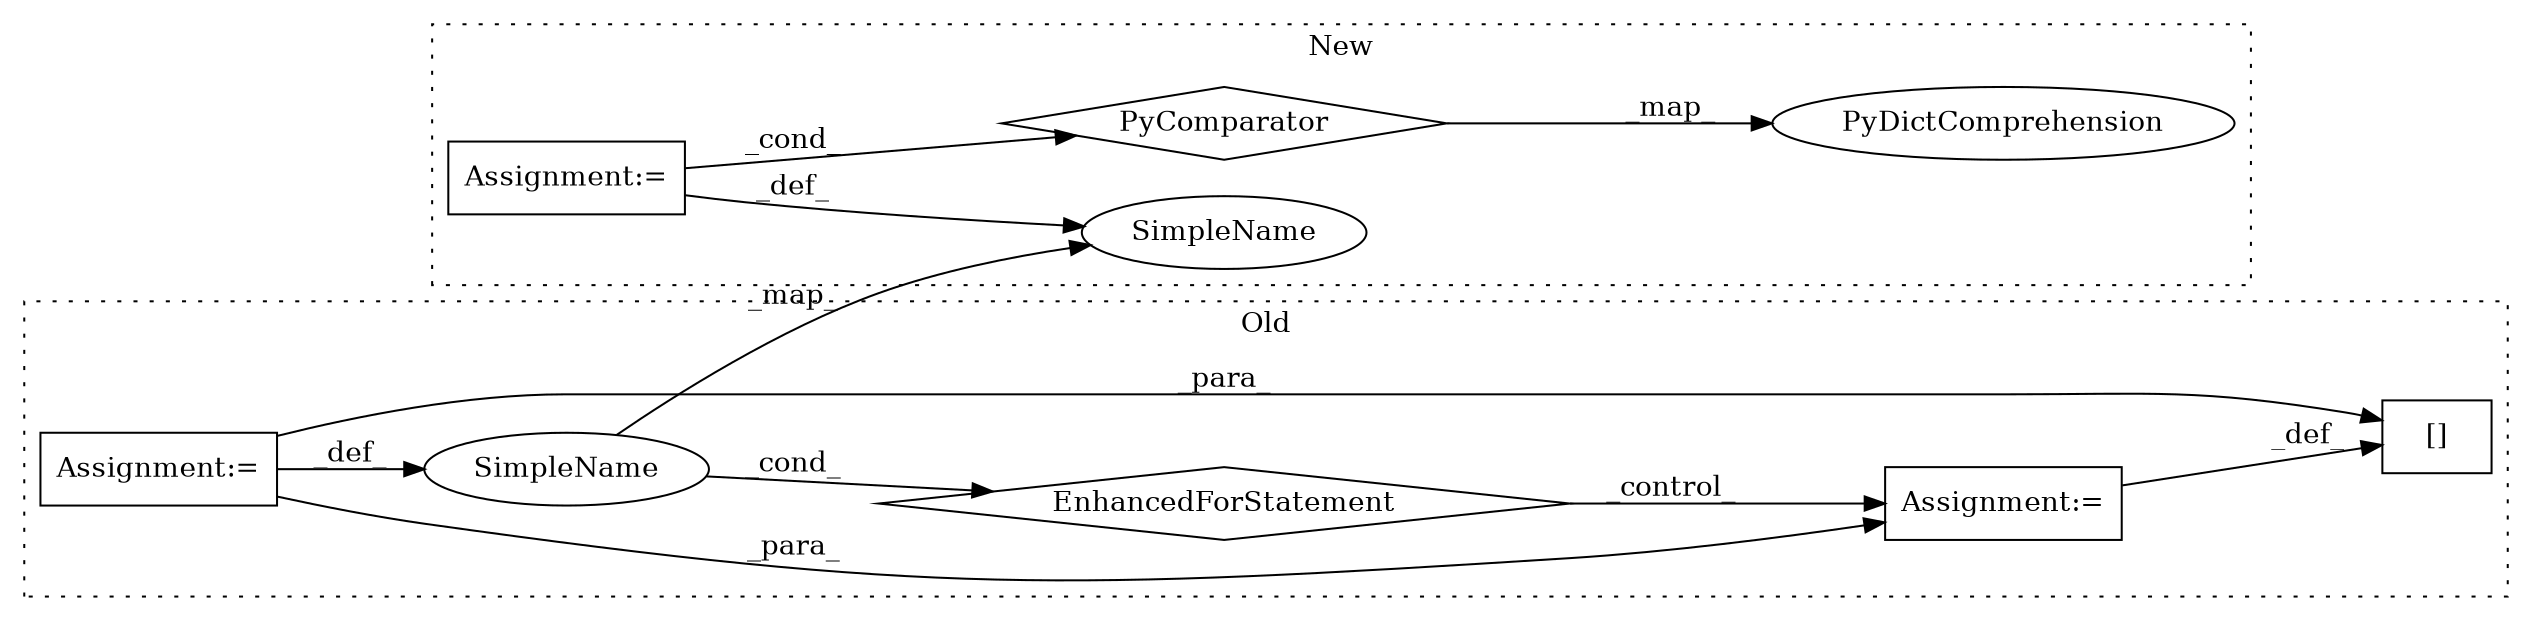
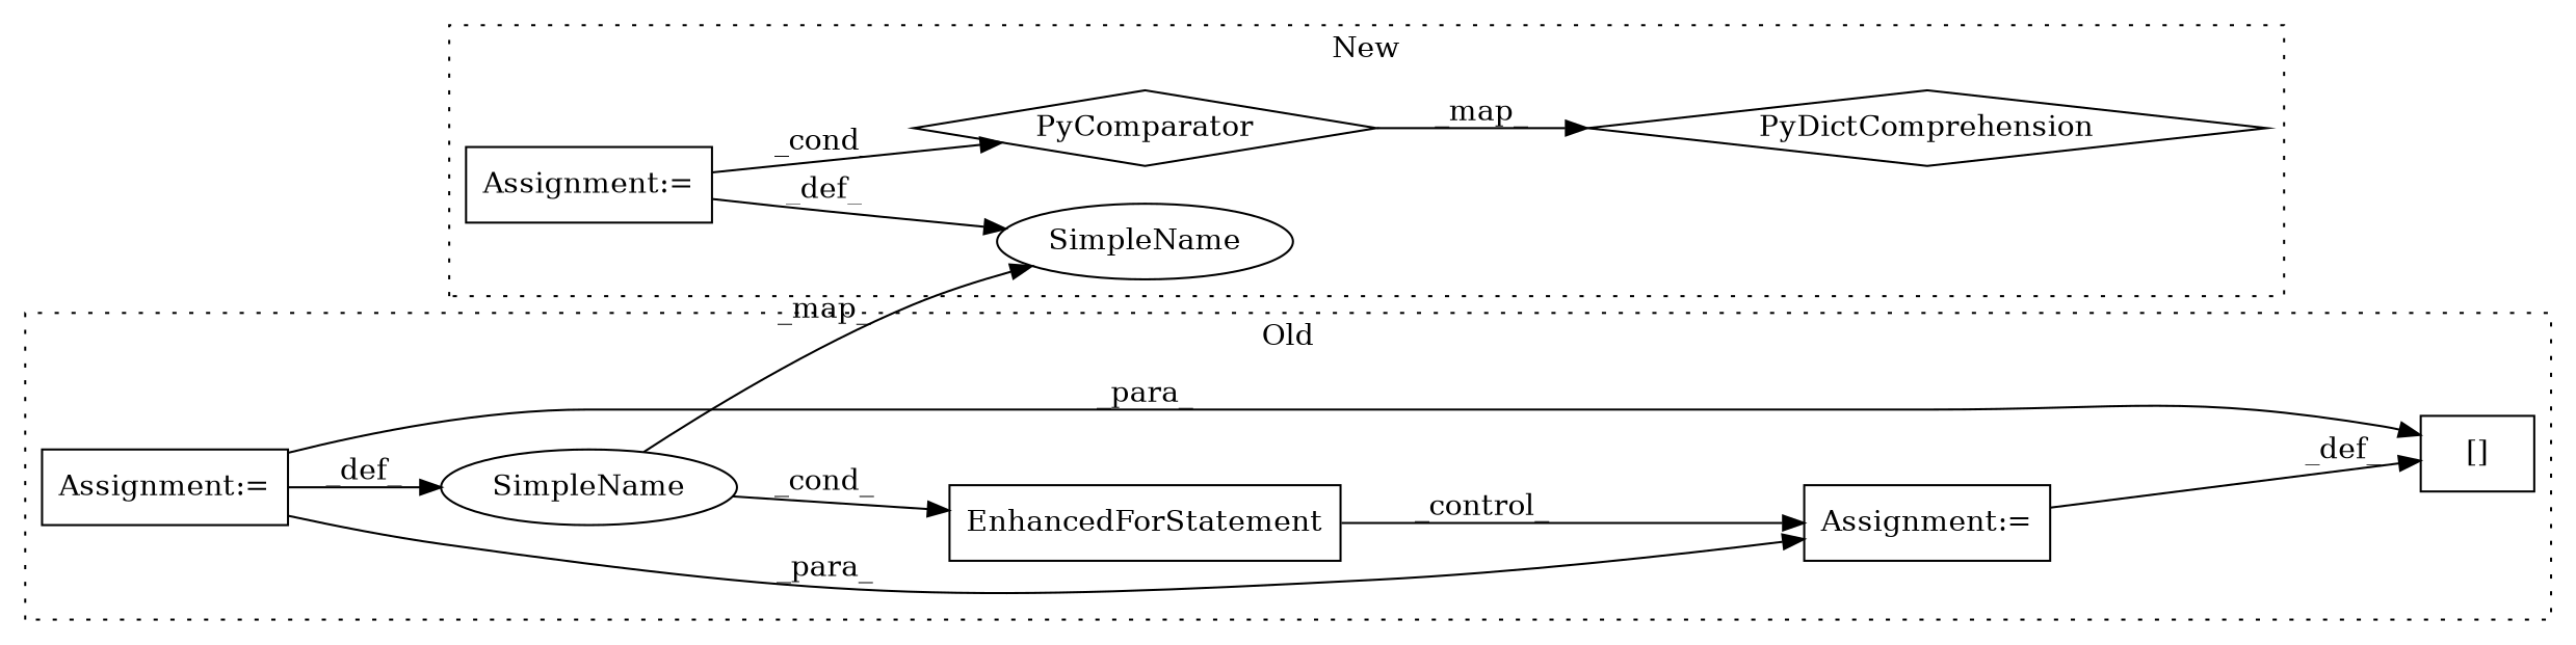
  digraph {
    rankdir=LR
    node [a=7 l="66,2" s="1574,1669" shape=box]
-   n1 [a=70 label=EnhancedForStatement shape=diamond]
+   n1 [a=70 label=EnhancedForStatement]
    n2 [label="Assignment:="]
    n3 [l=12 label="Assignment:=" s=1926]
    n4 [a=42 l=10 label=SimpleName s=1644 shape=ellipse]
    n5 [a=2 l="20,1" label="[]" s="1900,1925"]
-   n6 [a=110 l=174 label=PyDictComprehension s=1585 shape=ellipse]
+   n6 [a=110 l=174 label=PyDictComprehension s=1585 shape=diamond]
    n7 [l=33 label="Assignment:=" s=1718]
    n8 [a=113 l=33 label=PyComparator s=1718 shape=diamond]
    n9 [a=42 l=6 label=SimpleName s=1721 shape=ellipse]
    subgraph cluster_1 {
      label=Old
      style=dotted
      n1
      n2
      n3
      n4
      n5
    }
    subgraph cluster_2 {
      label=New
      style=dotted
      n6
      n7
      n8
      n9
    }
    n1 -> n3 [label=_control_]
    n2 -> n3 [label=_para_]
    n2 -> n4 [label=_def_]
    n2 -> n5 [label=_para_]
    n3 -> n5 [label=_def_]
    n4 -> n1 [label=_cond_]
    n4 -> n9 [label=_map_]
    n7 -> n8 [label=_cond_]
    n7 -> n9 [label=_def_]
    n8 -> n6 [label=_map_]
  }
